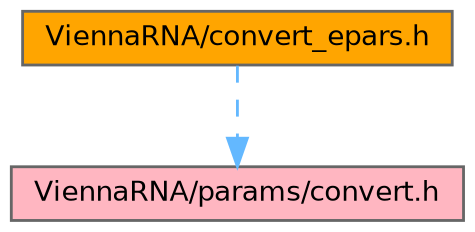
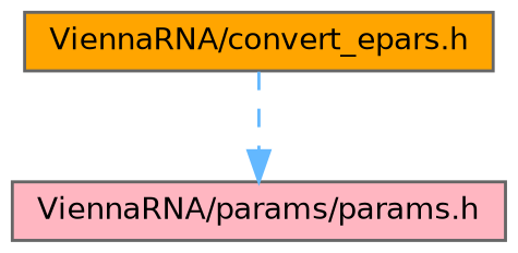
  digraph {
    node [fontname=Helvetica fontsize=10 shape=box style=filled]
    n1 [color=gray40 fillcolor=orange fontcolor=black height=0.2 label="ViennaRNA/convert_epars.h" width=0.4]
-   n2 [color=grey40 fillcolor=lightpink height=0.2 label="ViennaRNA/params/convert.h" width=0.4]
+   n2 [color=grey40 fillcolor=lightpink height=0.2 label="ViennaRNA/params/params.h" width=0.4]
    n1 -> n2 [color=steelblue1 fontname=Helvetica fontsize=10 labelfontname=Helvetica labelfontsize=10 style=dashed]
  }
